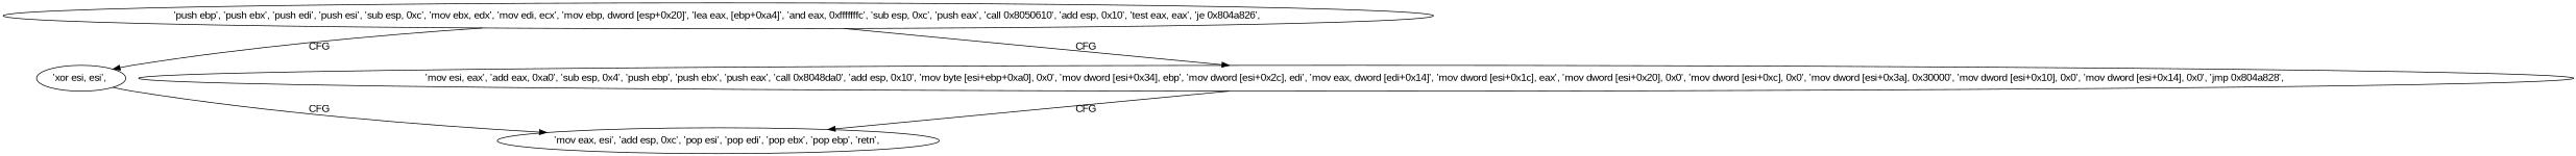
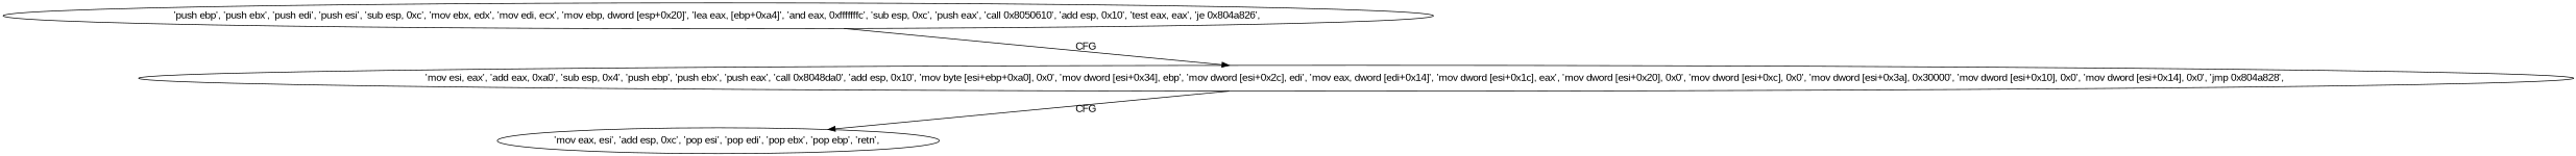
  digraph {
    fontname="Liberation Sans"
    node [fontname="Liberation Sans"]
    edge [fontname="Liberation Sans"]
    n1 [label="'push ebp', 'push ebx', 'push edi', 'push esi', 'sub esp, 0xc', 'mov ebx, edx', 'mov edi, ecx', 'mov ebp, dword [esp+0x20]', 'lea eax, [ebp+0xa4]', 'and eax, 0xfffffffc', 'sub esp, 0xc', 'push eax', 'call 0x8050610', 'add esp, 0x10', 'test eax, eax', 'je 0x804a826', "]
-   n2 [label="'xor esi, esi', "]
    n3 [label="'mov esi, eax', 'add eax, 0xa0', 'sub esp, 0x4', 'push ebp', 'push ebx', 'push eax', 'call 0x8048da0', 'add esp, 0x10', 'mov byte [esi+ebp+0xa0], 0x0', 'mov dword [esi+0x34], ebp', 'mov dword [esi+0x2c], edi', 'mov eax, dword [edi+0x14]', 'mov dword [esi+0x1c], eax', 'mov dword [esi+0x20], 0x0', 'mov dword [esi+0xc], 0x0', 'mov dword [esi+0x3a], 0x30000', 'mov dword [esi+0x10], 0x0', 'mov dword [esi+0x14], 0x0', 'jmp 0x804a828', "]
    n4 [label="'mov eax, esi', 'add esp, 0xc', 'pop esi', 'pop edi', 'pop ebx', 'pop ebp', 'retn', "]
-   n1 -> n2 [label=CFG]
    n1 -> n3 [label=CFG]
-   n2 -> n4 [label=CFG]
    n3 -> n4 [label=CFG]
  }
